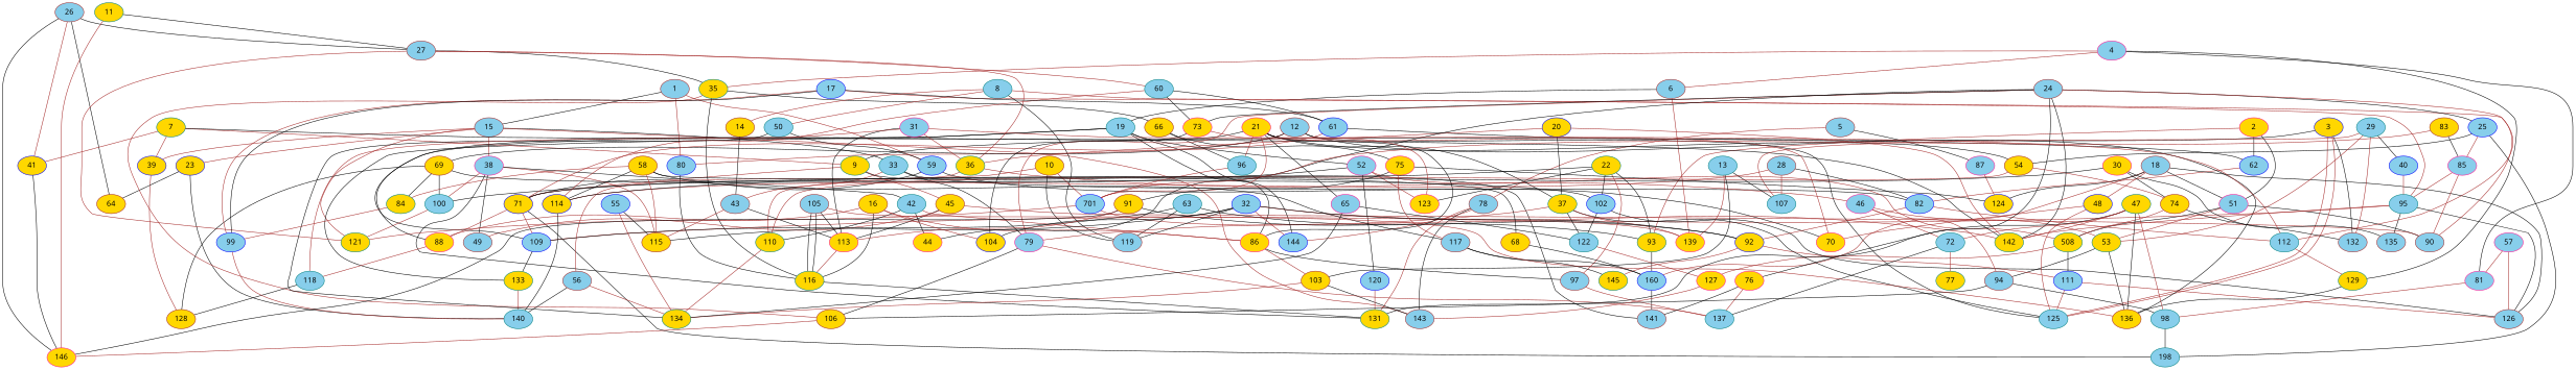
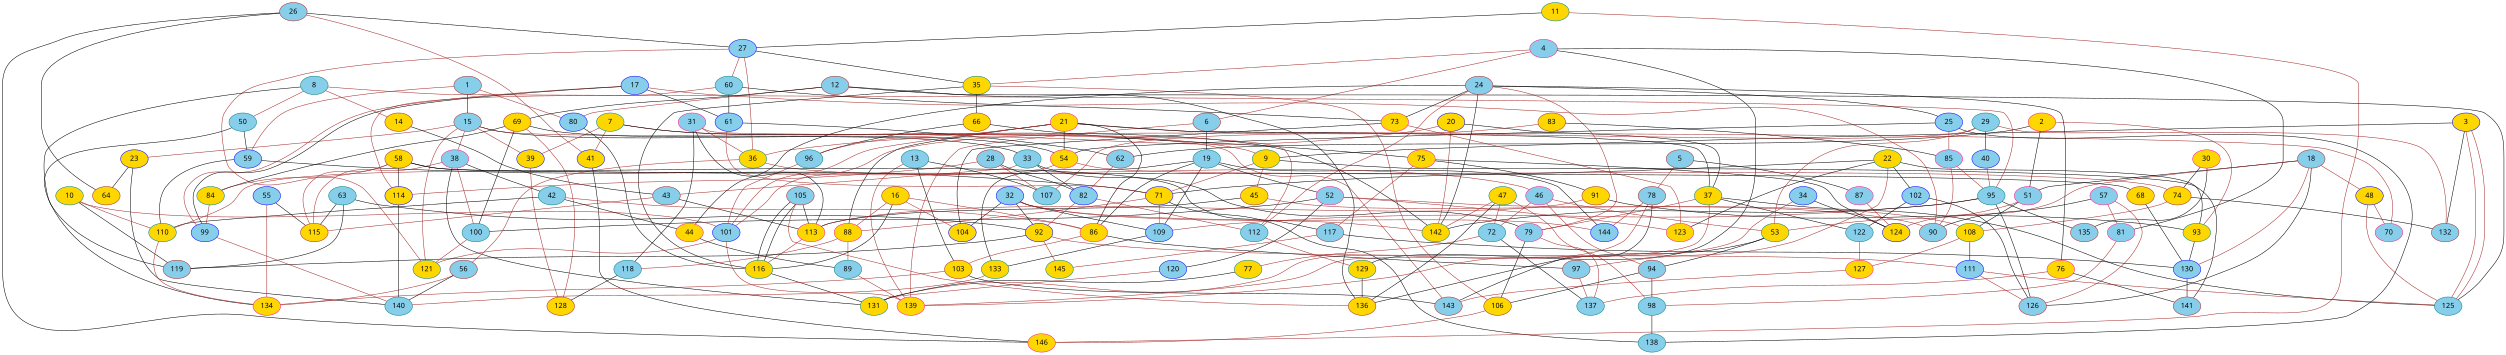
  graph {
    fontname="Noto Sans"
    node [color=teal fillcolor=skyblue fontname="Noto Sans" style=filled]
    edge [color=black fontname="Noto Sans"]
    1 [color=brown]
    15 [color=brown]
    59 [color=blue]
    80 [color=blue]
    39 [color=blue fillcolor=gold]
    23 [color=blue fillcolor=gold]
    33
    38 [color=deeppink]
    121 [fillcolor=gold]
    143 [color=brown]
    71 [color=blue fillcolor=gold]
-   70 [color=deeppink fillcolor=gold]
+   70 [color=deeppink]
    116 [fillcolor=gold]
    2 [color=deeppink fillcolor=gold]
    51 [color=deeppink]
-   62 [color=blue]
+   62 [color=brown]
    93 [fillcolor=gold]
    90 [color=brown]
    53 [fillcolor=gold]
-   108 [fillcolor=gold label=508]
+   108 [fillcolor=gold]
    82 [color=blue]
-   130 [color=blue label=160]
+   130 [color=blue]
    3 [color=blue fillcolor=gold]
    9 [fillcolor=gold]
    125
    132 [color=brown]
    45 [color=brown fillcolor=gold]
    141 [color=brown]
    4 [color=deeppink]
    6 [color=brown]
    35 [fillcolor=gold]
    81 [color=deeppink]
    129 [fillcolor=gold]
    19
    139 [color=deeppink fillcolor=gold]
    66 [color=brown fillcolor=gold]
    106 [color=brown fillcolor=gold]
    98
    136 [color=brown fillcolor=gold]
    5 [color=brown]
    78 [color=brown]
    87 [color=deeppink]
    26 [color=brown]
    41 [color=blue fillcolor=gold]
-   27 [color=brown]
+   27 [color=blue]
    146 [color=deeppink fillcolor=gold]
    64 [color=brown fillcolor=gold]
    144 [color=blue]
    131 [fillcolor=gold]
    124 [color=blue fillcolor=gold]
    86 [color=deeppink fillcolor=gold]
    52 [color=deeppink]
    109 [color=blue]
    133 [fillcolor=gold]
    7 [fillcolor=gold]
    142 [fillcolor=gold]
    128 [color=brown fillcolor=gold]
    14 [color=brown fillcolor=gold]
    8
    50
    95
    119 [color=brown]
    43 [color=brown]
-   134 [fillcolor=gold]
+   134 [color=deeppink fillcolor=gold]
    126 [color=brown]
    135 [color=brown]
    113 [color=deeppink fillcolor=gold]
-   49 [color=brown]
    88 [color=deeppink fillcolor=gold]
-   138 [label=198]
-   10 [color=brown fillcolor=gold]
-   101 [color=blue label=701]
+   138
+   10 [fillcolor=gold]
+   101 [color=blue]
    110 [fillcolor=gold]
    11 [fillcolor=gold]
    36 [fillcolor=gold]
    60
    12 [color=brown]
    69 [color=brown fillcolor=gold]
    63
    92 [color=blue fillcolor=gold]
    115 [color=brown fillcolor=gold]
    102 [color=blue]
    100
    84 [fillcolor=gold]
    13
    103 [color=brown fillcolor=gold]
    107
    140
    79 [color=deeppink]
    42
    16 [color=brown fillcolor=gold]
    104 [color=blue fillcolor=gold]
    97 [color=brown]
    118
+   89
    17 [color=blue]
    61 [color=blue]
    99 [color=blue]
    18 [color=brown]
    48 [color=blue fillcolor=gold]
    123 [color=deeppink fillcolor=gold]
    120 [color=blue]
    20 [color=blue fillcolor=gold]
    37 [fillcolor=gold]
    46 [color=deeppink]
    56 [color=brown]
    122
    21 [color=deeppink fillcolor=gold]
-   54 [color=brown fillcolor=gold]
-   65 [color=deeppink]
+   54 [color=deeppink fillcolor=gold]
    96
    74 [color=brown fillcolor=gold]
    22 [fillcolor=gold]
    137
    24 [color=brown]
    25 [color=blue]
    44 [color=deeppink fillcolor=gold]
    73 [color=deeppink fillcolor=gold]
    76 [color=deeppink fillcolor=gold]
    112
    85 [color=deeppink]
    114 [color=blue fillcolor=gold]
    28 [color=brown]
    29
    40 [color=blue]
    94 [color=brown]
    30 [color=deeppink fillcolor=gold]
    31 [color=deeppink]
    32 [color=blue]
    111 [color=blue]
    145 [fillcolor=gold]
+   34 [color=blue]
    75 [color=deeppink fillcolor=gold]
    72
    127 [color=deeppink fillcolor=gold]
    77 [fillcolor=gold]
    47 [fillcolor=gold]
    55 [color=blue]
    57 [color=deeppink]
    58 [color=brown fillcolor=gold]
    68 [color=brown fillcolor=gold]
    117 [color=brown]
    91 [color=brown fillcolor=gold]
    105 [color=brown]
    83 [color=brown fillcolor=gold]
    1 -- 15
    1 -- 59 [color=brown]
    1 -- 80 [color=brown]
    15 -- 39 [color=brown]
    15 -- 23 [color=brown]
    15 -- 33
    15 -- 38 [color=brown]
    15 -- 121 [color=brown]
    15 -- 143 [color=brown]
    59 -- 71
-   59 -- 70
+   59 -- 110
    80 -- 116
    39 -- 128 [color=brown]
    23 -- 64
    23 -- 140
    33 -- 82
    33 -- 43 [color=brown]
    33 -- 79
    38 -- 131
-   38 -- 49
    38 -- 115 [color=brown]
    38 -- 100 [color=brown]
    38 -- 42
    71 -- 109 [color=brown]
    71 -- 88 [color=brown]
    71 -- 138
    116 -- 131
    2 -- 51
    2 -- 62
    2 -- 93 [color=brown]
-   51 -- 90
+   57 -- 90
    51 -- 53 [color=brown]
    51 -- 108
    62 -- 82 [color=brown]
    93 -- 130
    53 -- 136
    53 -- 94
    108 -- 111
    108 -- 127 [color=brown]
    82 -- 92 [color=brown]
    82 -- 112 [color=brown]
    130 -- 141
    3 -- 9
    3 -- 125 [color=brown]
    3 -- 125 [color=brown]
    3 -- 132
    9 -- 71 [color=brown]
    9 -- 45 [color=brown]
    9 -- 141
    45 -- 90 [color=brown]
    45 -- 113
-   45 -- 49 [color=brown]
    4 -- 6 [color=brown]
    4 -- 35 [color=brown]
    4 -- 81
    4 -- 129
    6 -- 19
    6 -- 139 [color=brown]
    35 -- 116
    35 -- 66
    35 -- 106 [color=brown]
    81 -- 98 [color=brown]
    129 -- 136
    19 -- 144
    19 -- 86
    19 -- 52
    19 -- 109
    19 -- 133
    66 -- 96
    66 -- 75
    106 -- 146 [color=brown]
    98 -- 138
    5 -- 78 [color=brown]
    5 -- 87
    78 -- 143
    78 -- 144 [color=brown]
    78 -- 131 [color=brown]
    87 -- 124 [color=brown]
    26 -- 41 [color=brown]
    26 -- 27
    26 -- 146
    26 -- 64
    41 -- 146
    27 -- 121 [color=brown]
    27 -- 35
    27 -- 36 [color=brown]
    27 -- 60 [color=brown]
    86 -- 103 [color=brown]
    86 -- 97
    52 -- 108 [color=brown]
    52 -- 100
    52 -- 123 [color=brown]
    52 -- 120
    109 -- 133
    133 -- 140 [color=brown]
    7 -- 39 [color=brown]
    7 -- 9 [color=brown]
    7 -- 41 [color=brown]
    7 -- 142
    14 -- 43
    8 -- 14 [color=brown]
    8 -- 50 [color=brown]
    8 -- 95 [color=brown]
    8 -- 119
    50 -- 59
    50 -- 134
    95 -- 109 [color=brown]
-   95 -- 142 [color=brown]
+   95 -- 142
    95 -- 126
    95 -- 135
    43 -- 113
    43 -- 115 [color=brown]
    113 -- 116 [color=brown]
    88 -- 118 [color=brown]
+   88 -- 89 [color=brown]
    10 -- 119
    10 -- 101 [color=brown]
    10 -- 110 [color=brown]
    101 -- 121 [color=brown]
    101 -- 139 [color=brown]
    110 -- 134 [color=brown]
    11 -- 27
    11 -- 146 [color=brown]
    36 -- 46 [color=brown]
    36 -- 56 [color=brown]
    60 -- 61
    60 -- 73
    60 -- 114 [color=brown]
    12 -- 80 [color=brown]
    12 -- 125
    12 -- 136
    12 -- 69
-   69 -- 128
-   69 -- 102
+   69 -- 128 [color=brown]
+   69 -- 54
    69 -- 100
    69 -- 84
    63 -- 119
    63 -- 92
    63 -- 115
-   32 -- 119
+   92 -- 119
    92 -- 111 [color=brown]
    92 -- 145 [color=brown]
    102 -- 126
    102 -- 122
    100 -- 121 [color=brown]
    84 -- 99 [color=brown]
    13 -- 139 [color=brown]
    13 -- 103
    13 -- 107
    103 -- 143
    103 -- 134 [color=brown]
    79 -- 106
    79 -- 137 [color=brown]
    42 -- 86 [color=brown]
    42 -- 110
    42 -- 44
    16 -- 116
    16 -- 86 [color=brown]
    16 -- 88 [color=brown]
    16 -- 104 [color=brown]
    97 -- 137 [color=brown]
    118 -- 128
+   89 -- 139 [color=brown]
    17 -- 90 [color=brown]
    17 -- 61
    17 -- 99 [color=brown]
    17 -- 99
    61 -- 71 [color=brown]
    61 -- 62
    99 -- 140 [color=brown]
    18 -- 51
    18 -- 130 [color=brown]
-   18 -- 124
+   18 -- 124 [color=brown]
    18 -- 126
    18 -- 48 [color=brown]
    48 -- 70 [color=brown]
    48 -- 125 [color=brown]
    120 -- 131 [color=brown]
    20 -- 142 [color=brown]
    20 -- 36 [color=brown]
    20 -- 37
    37 -- 125
    37 -- 139 [color=brown]
    37 -- 79 [color=brown]
    37 -- 122
    46 -- 53 [color=brown]
    46 -- 94 [color=brown]
    46 -- 72 [color=brown]
    56 -- 134 [color=brown]
    56 -- 140
    122 -- 127 [color=brown]
    21 -- 70 [color=brown]
    21 -- 86
    21 -- 88
    21 -- 101 [color=brown]
    21 -- 37
    21 -- 54
-   21 -- 65
    21 -- 96 [color=brown]
    54 -- 110 [color=brown]
    54 -- 74 [color=brown]
-   65 -- 134
-   65 -- 122
    96 -- 101 [color=brown]
    74 -- 108 [color=brown]
    74 -- 132
    22 -- 71
    22 -- 93
    22 -- 102
    22 -- 97 [color=brown]
    22 -- 123
    24 -- 142
    24 -- 79 [color=brown]
    24 -- 25
    24 -- 44
    24 -- 73
    24 -- 76
    24 -- 112 [color=brown]
    25 -- 138
    25 -- 54
    25 -- 85 [color=brown]
+   44 -- 89
    73 -- 104
    73 -- 123 [color=brown]
    76 -- 141
    76 -- 137 [color=brown]
    112 -- 129 [color=brown]
    85 -- 90 [color=brown]
    85 -- 95 [color=brown]
    114 -- 140
    28 -- 82
    28 -- 107 [color=brown]
    28 -- 114 [color=brown]
    29 -- 53 [color=brown]
    29 -- 132 [color=brown]
    29 -- 107 [color=brown]
    29 -- 40
    40 -- 95 [color=brown]
    94 -- 106
    94 -- 98
    30 -- 135
    30 -- 74
-   30 -- 114
    31 -- 113
    31 -- 36 [color=brown]
-   31 -- 118 [color=brown]
+   31 -- 118
    31 -- 112 [color=brown]
    32 -- 144 [color=brown]
    32 -- 109
    32 -- 142 [color=brown]
    32 -- 92
    32 -- 104
    111 -- 125 [color=brown]
    111 -- 126 [color=brown]
+   34 -- 139 [color=brown]
+   34 -- 124
    75 -- 124
    75 -- 117 [color=brown]
    75 -- 91
    72 -- 137
    72 -- 77 [color=brown]
    127 -- 143 [color=brown]
-   47 -- 131
+   77 -- 131
    47 -- 98 [color=brown]
    47 -- 136
    47 -- 142 [color=brown]
    47 -- 72 [color=brown]
    55 -- 134 [color=brown]
    55 -- 115
    57 -- 81 [color=brown]
    57 -- 126 [color=brown]
    58 -- 115 [color=brown]
    58 -- 84 [color=brown]
    58 -- 114
    58 -- 68
    58 -- 117
    68 -- 130
    117 -- 130
-   117 -- 145
+   117 -- 145 [color=brown]
    91 -- 93
-   91 -- 146
    91 -- 113 [color=brown]
    105 -- 116
    105 -- 116
    105 -- 136 [color=brown]
    105 -- 113
    83 -- 101 [color=brown]
    83 -- 85
  }
